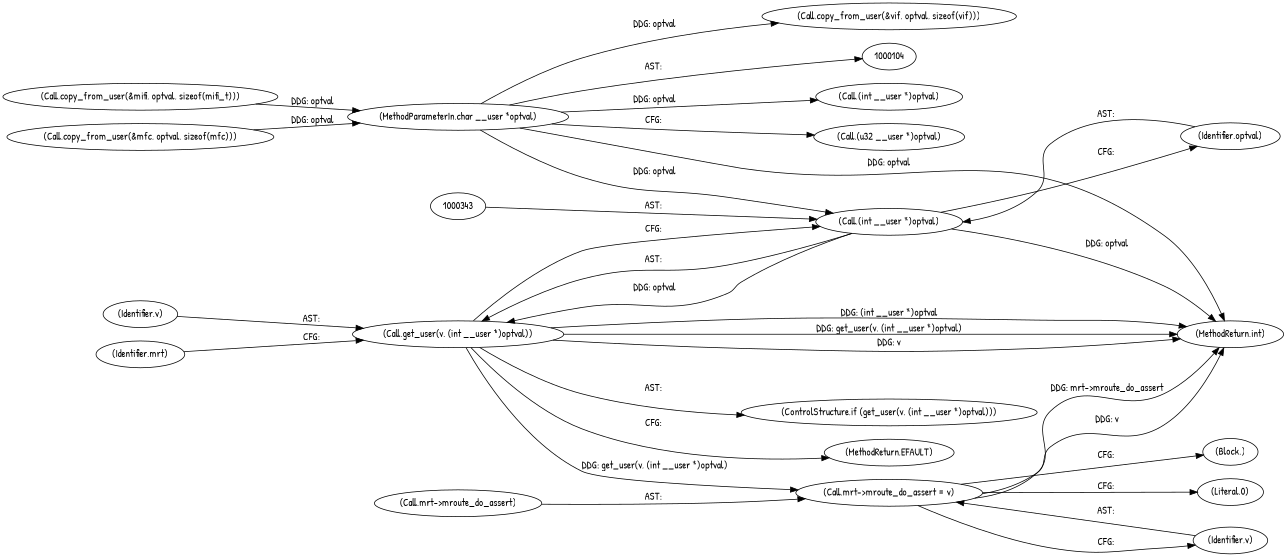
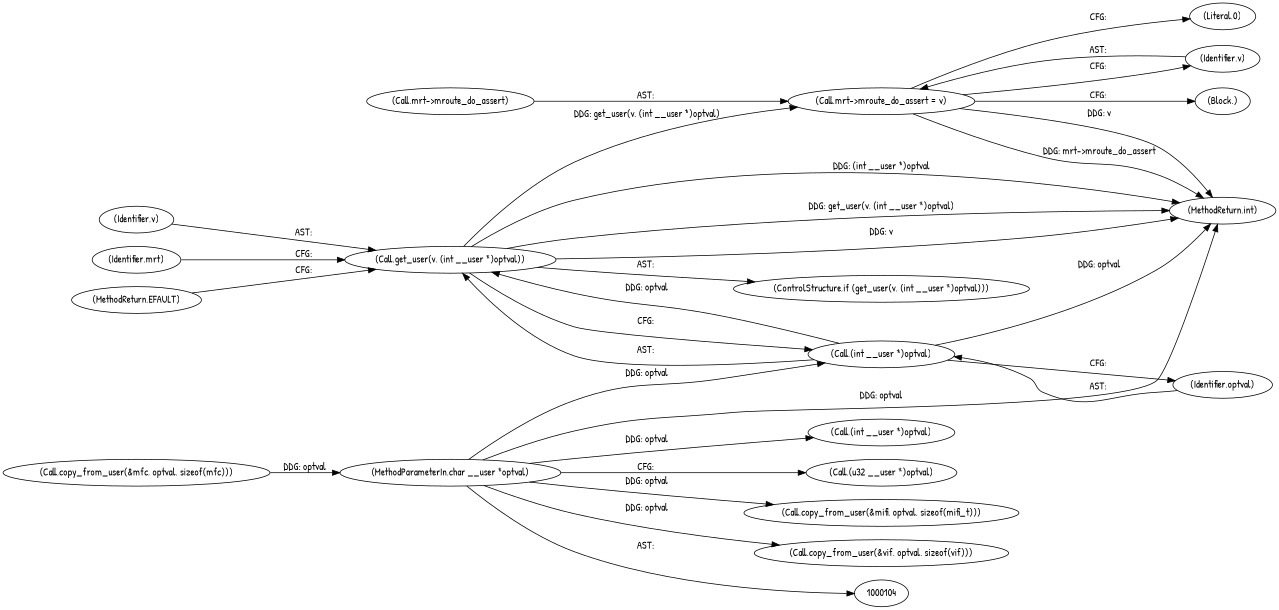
  digraph {
    fontname="Patrick Hand"
    rankdir=LR
    node [fontname="Patrick Hand"]
    edge [fontname="Patrick Hand"]
    n1 [label="(Call,mrt->mroute_do_assert = v)"]
    n2 [label="(Identifier,v)"]
    n3 [label="(MethodReturn,int)"]
    n4 [label="(Block,)"]
    n5 [label="(Literal,0)"]
    n6 [label="(Call,get_user(v, (int __user *)optval))"]
    n7 [label="(Call,(int __user *)optval)"]
    n8 [label="(ControlStructure,if (get_user(v, (int __user *)optval)))"]
    n9 [label="(Identifier,optval)"]
    n10 [label="(MethodParameterIn,char __user *optval)"]
    n11 [label="(Call,(int __user *)optval)"]
    n12 [label="(Call,(u32 __user *)optval)"]
    n13 [label="(Call,copy_from_user(&mifi, optval, sizeof(mifi_t)))"]
    n14 [label="(Call,copy_from_user(&vif, optval, sizeof(vif)))"]
    1000104
    n16 [label="(Call,copy_from_user(&mfc, optval, sizeof(mfc)))"]
    n17 [label="(Identifier,v)"]
    n18 [label="(Identifier,mrt)"]
    n19 [label="(Call,mrt->mroute_do_assert)"]
    n20 [label="(MethodReturn,EFAULT)"]
-   1000343
    n1 -> n2 [label="CFG: "]
    n1 -> n3 [label="DDG: mrt->mroute_do_assert"]
    n1 -> n3 [label="DDG: v"]
    n1 -> n4 [label="CFG: "]
    n1 -> n5 [label="CFG: "]
    n2 -> n1 [label="AST: "]
    n6 -> n1 [label="DDG: get_user(v, (int __user *)optval)"]
    n6 -> n3 [label="DDG: (int __user *)optval"]
    n6 -> n3 [label="DDG: get_user(v, (int __user *)optval)"]
    n6 -> n3 [label="DDG: v"]
    n6 -> n7 [label="CFG: "]
    n6 -> n8 [label="AST: "]
    n7 -> n3 [label="DDG: optval"]
    n7 -> n6 [label="AST: "]
    n7 -> n6 [label="DDG: optval"]
    n7 -> n9 [label="CFG: "]
    n9 -> n7 [label="AST: "]
    n10 -> n3 [label="DDG: optval"]
    n10 -> n7 [label="DDG: optval"]
    n10 -> n11 [label="DDG: optval"]
    n10 -> n12 [label="CFG: "]
-   n13 -> n10 [label="DDG: optval"]
+   n10 -> n13 [label="DDG: optval"]
    n10 -> n14 [label="DDG: optval"]
    n10 -> 1000104 [label="AST: "]
    n16 -> n10 [label="DDG: optval"]
    n17 -> n6 [label="AST: "]
    n18 -> n6 [label="CFG: "]
    n19 -> n1 [label="AST: "]
-   n6 -> n20 [label="CFG: "]
-   1000343 -> n7 [label="AST: "]
+   n20 -> n6 [label="CFG: "]
  }
